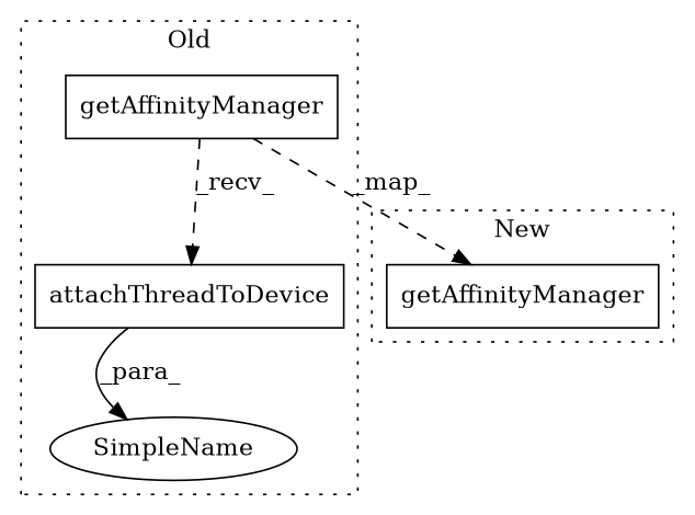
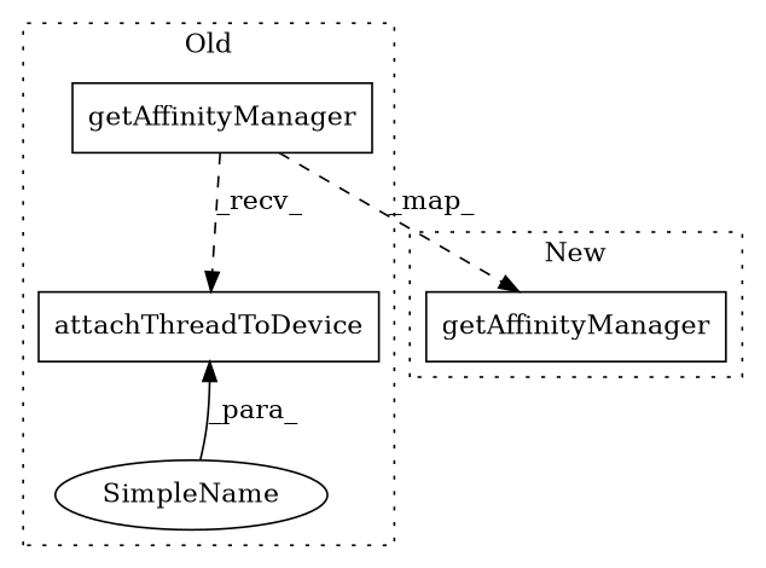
  digraph {
    node [a=32 l=20 shape=box]
    edge [style=dashed]
    n1 [label=getAffinityManager s=4323]
    n2 [l="21,1" label=attachThreadToDevice s="4344,4381"]
    n3 [a=42 l=8 label=SimpleName s=4373 shape=ellipse]
    n4 [label=getAffinityManager s=4137]
    subgraph cluster_1 {
      label=Old
      style=dotted
      n1
      n2
      n3
    }
    subgraph cluster_2 {
      label=New
      style=dotted
      n4
    }
    n1 -> n2 [label=_recv_]
    n1 -> n4 [label=_map_]
-   n2 -> n3 [label=_para_ style=solid]
+   n3 -> n2 [label=_para_ style=solid]
  }
